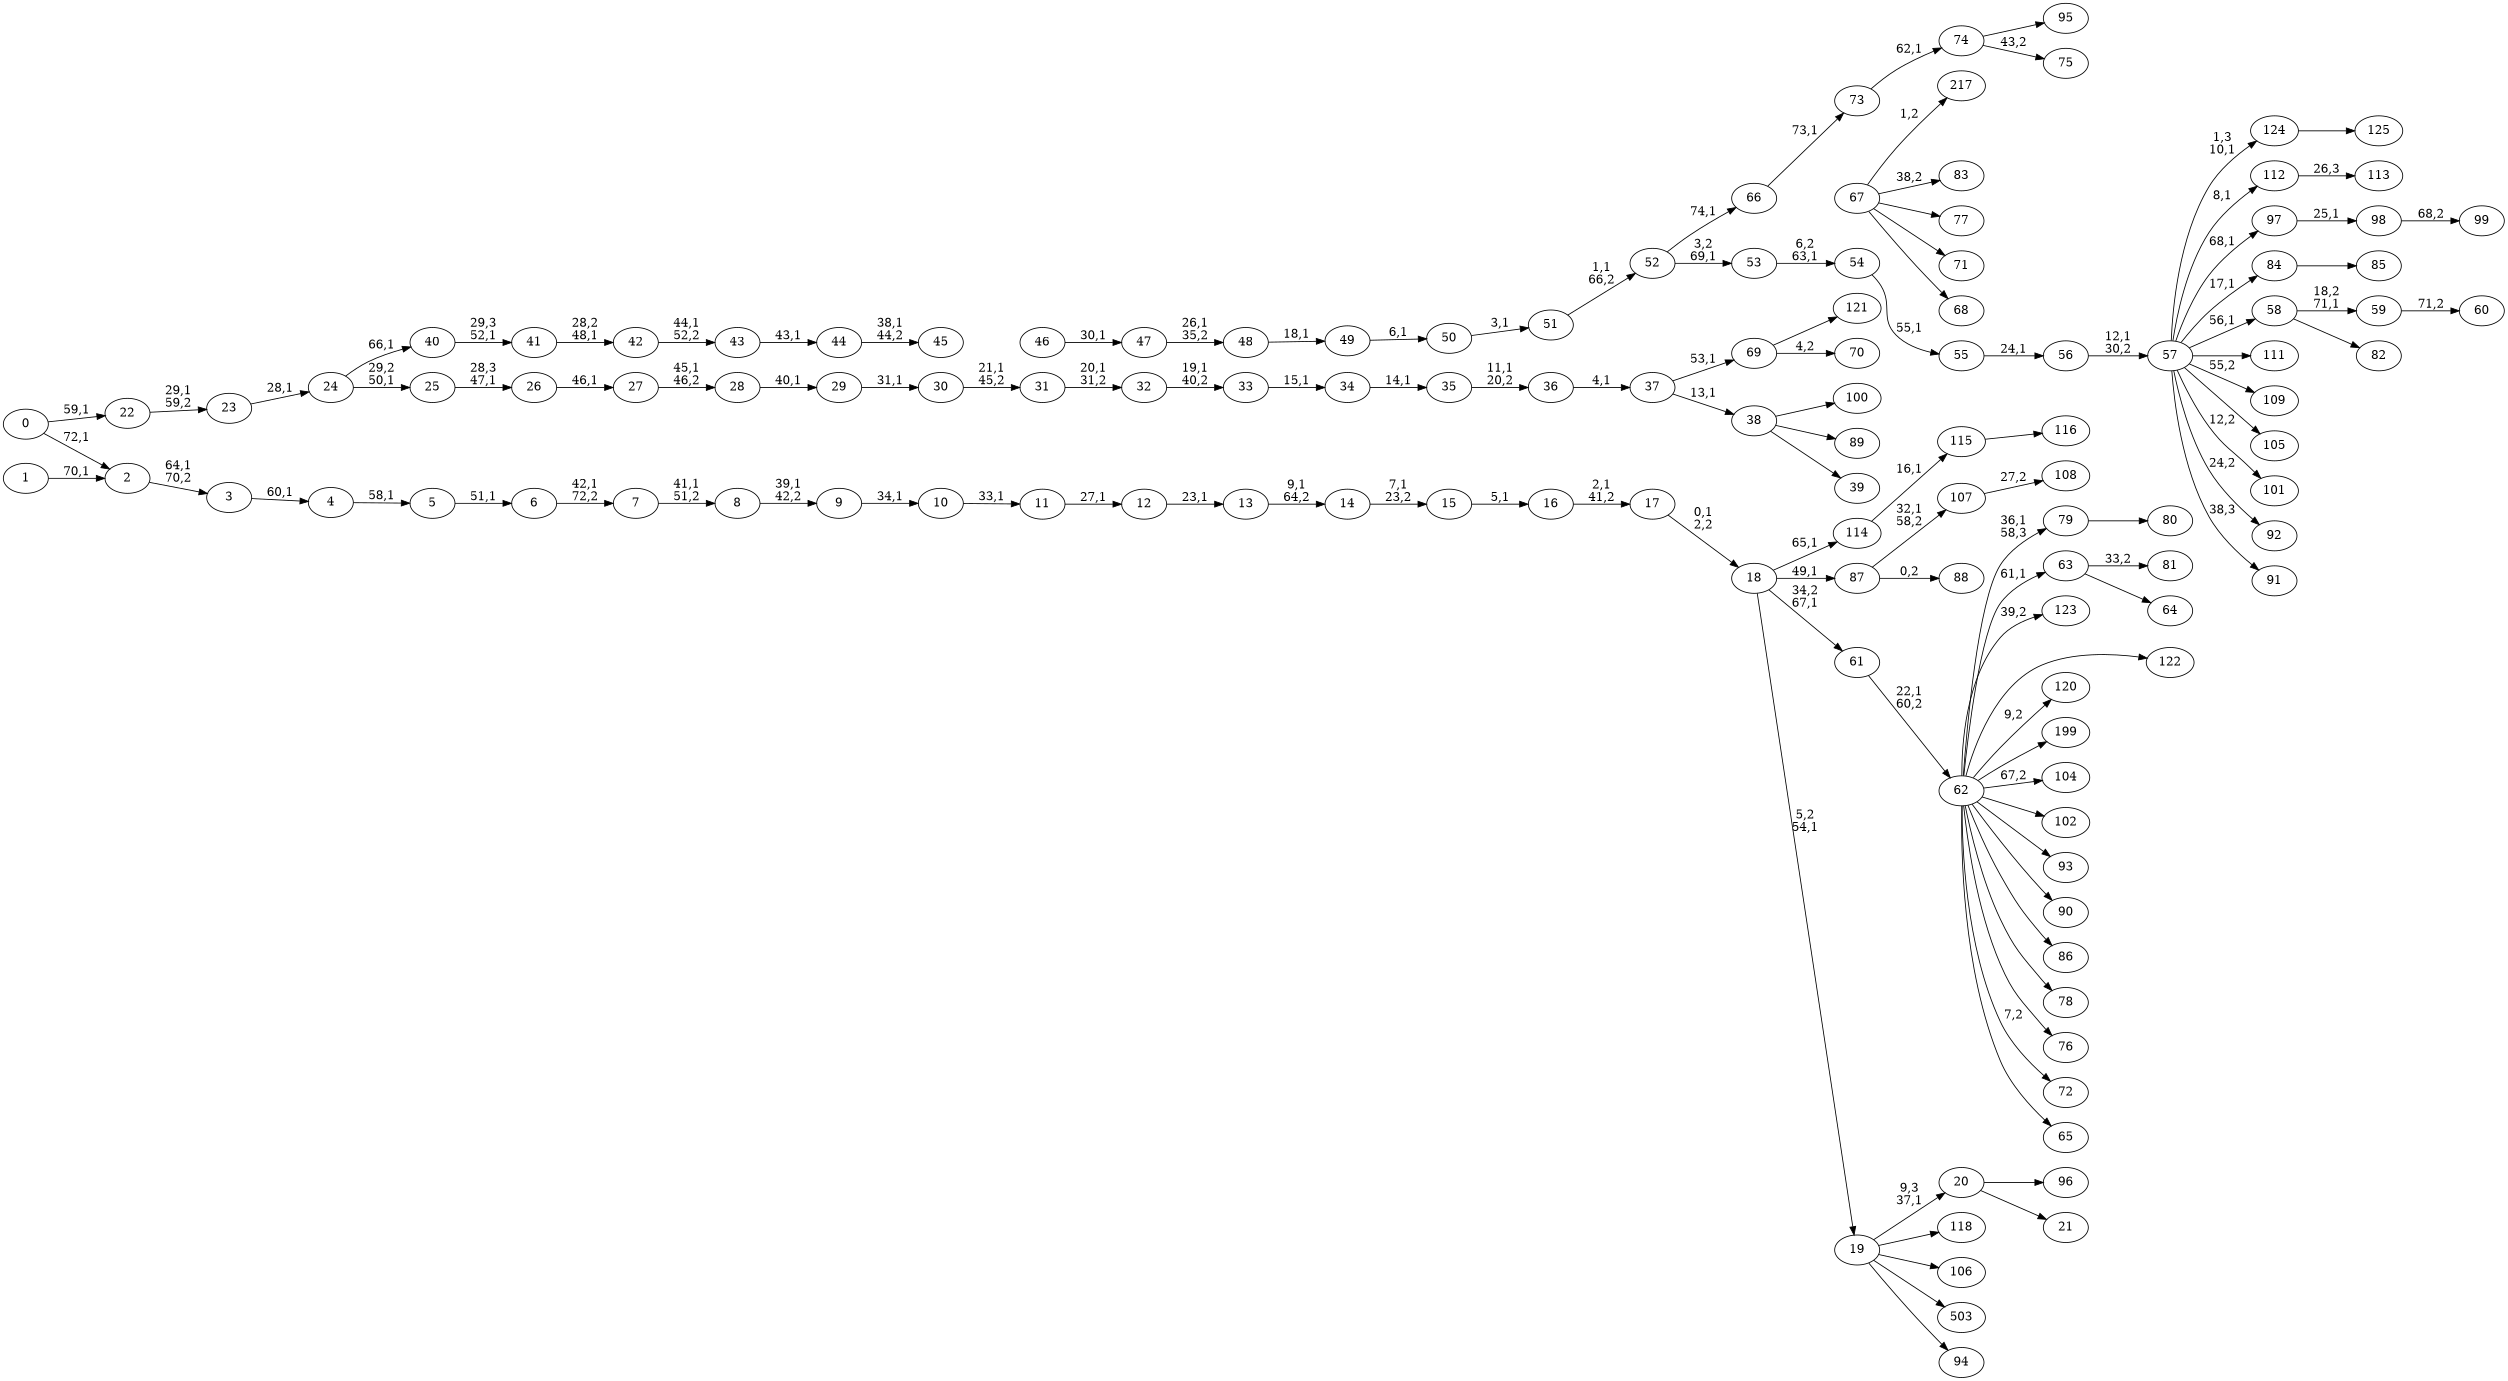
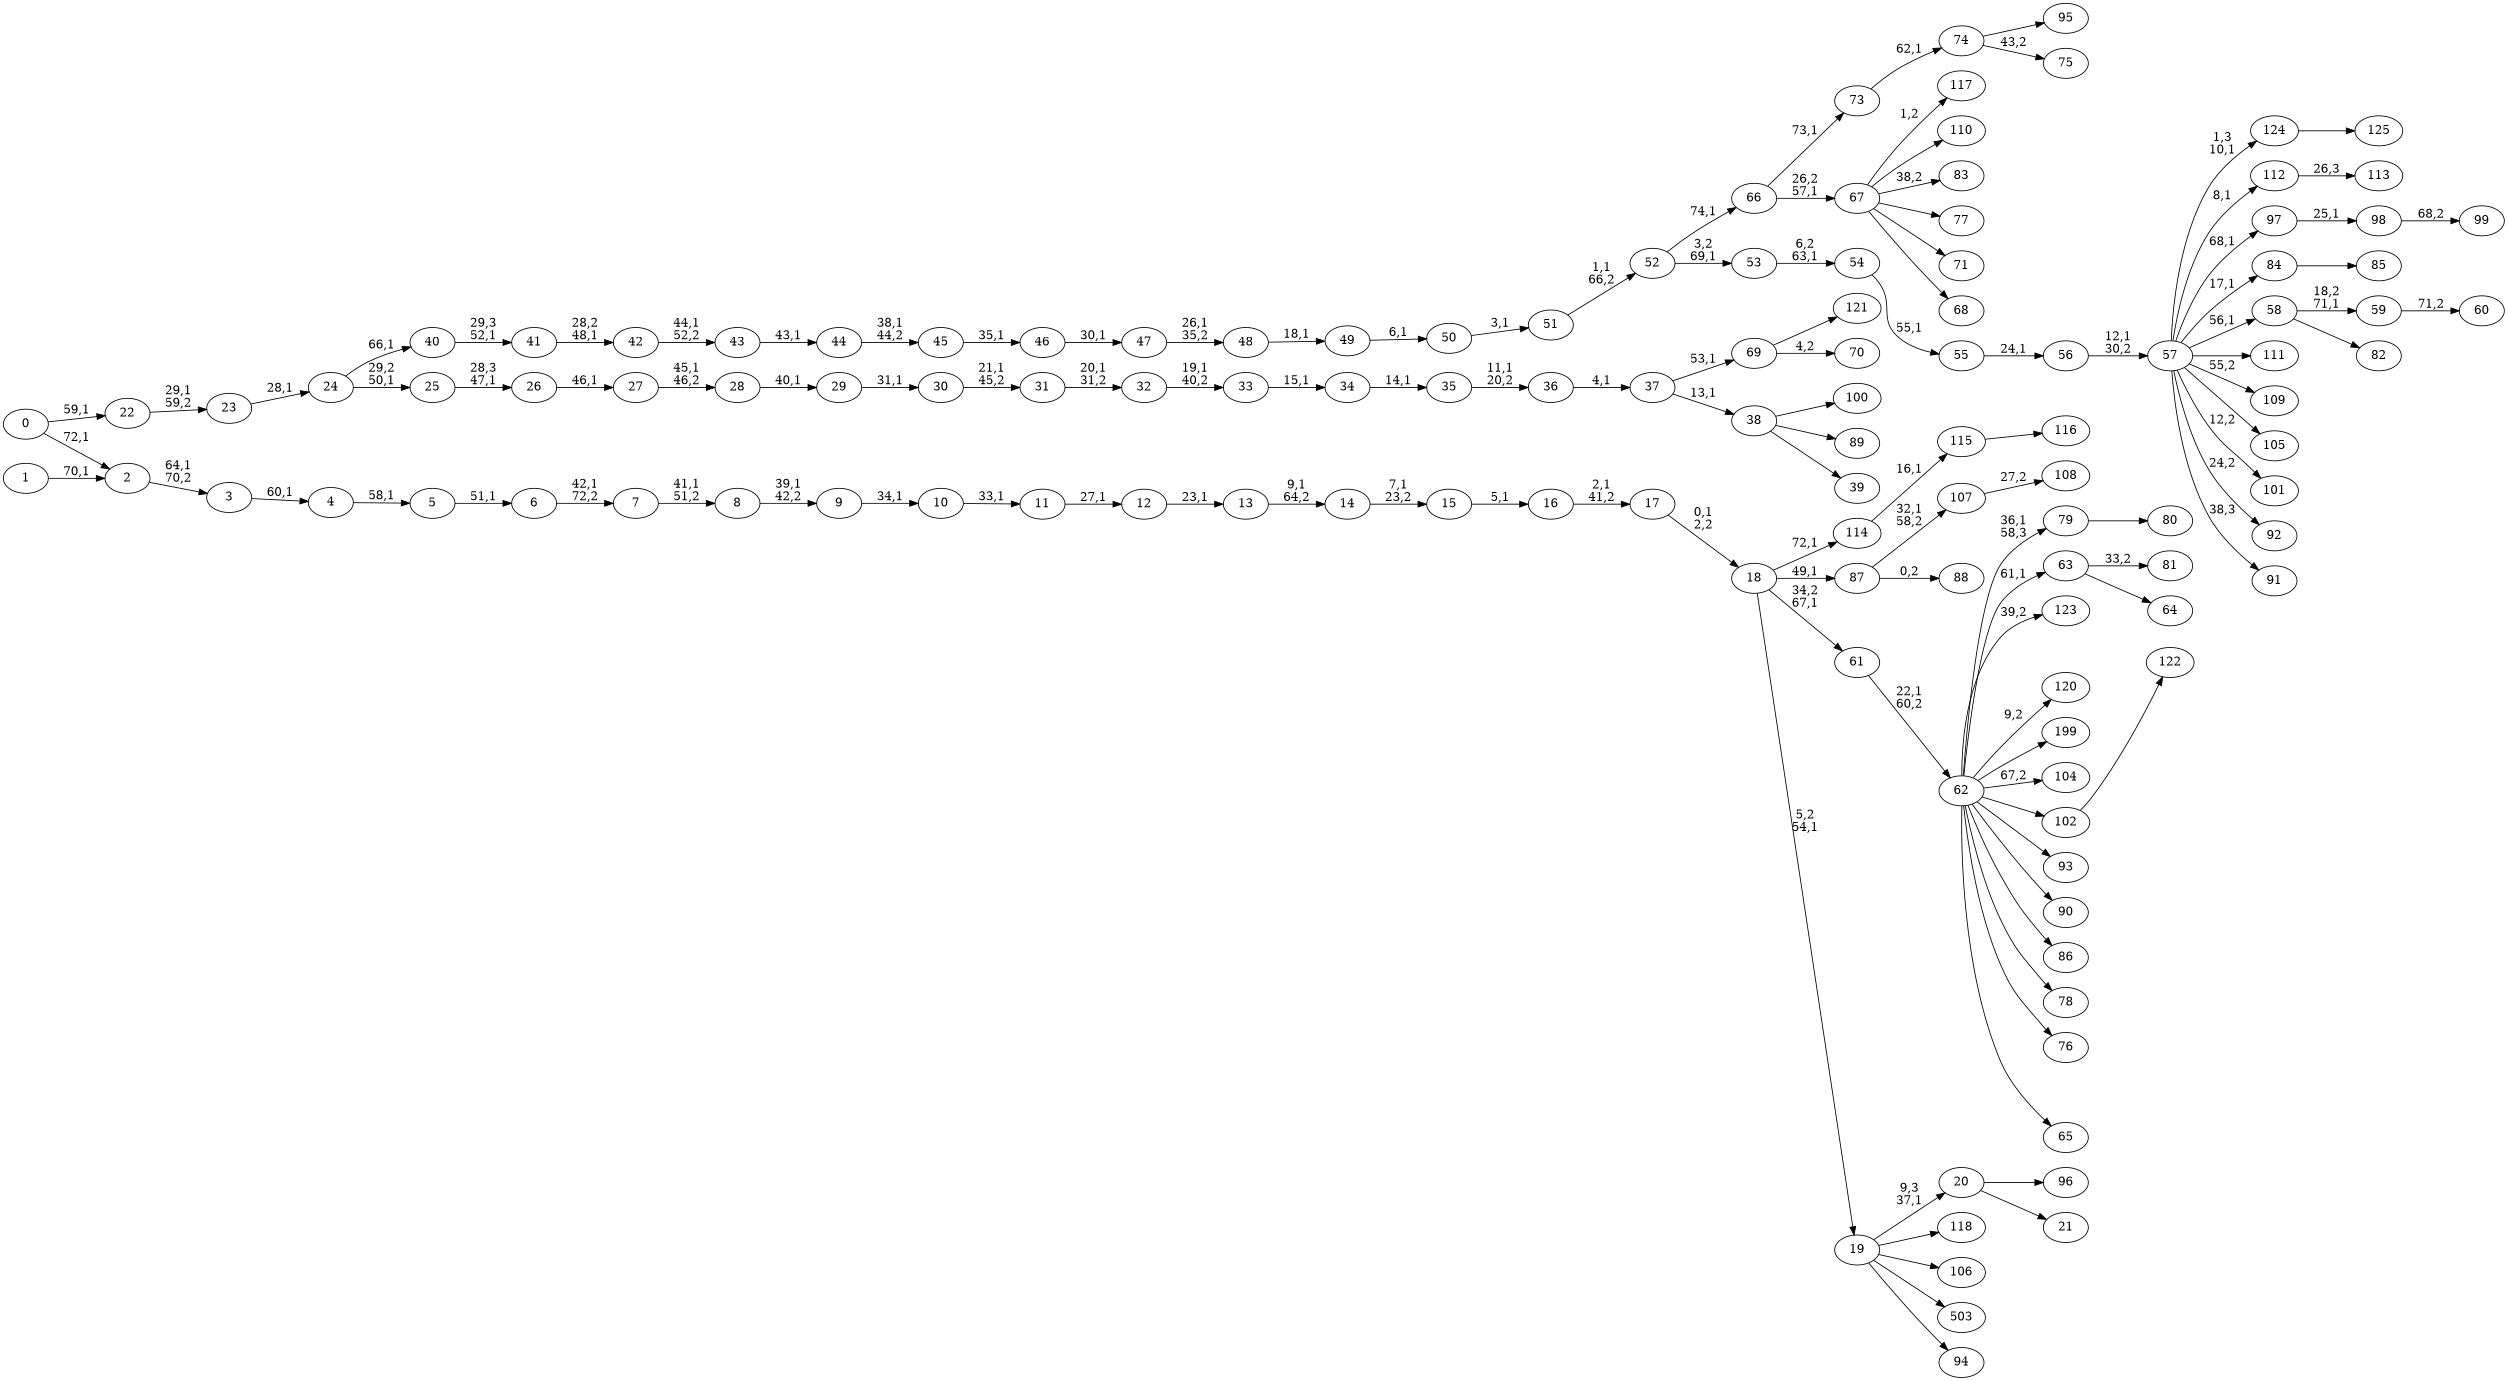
  digraph {
    rankdir=LR
    124
    125
    115
    116
    114
    112
    113
    107
    108
    98
    99
    97
    87
    88
    84
    85
    79
    80
    74
    95
    75
    73
    69
    121
    70
    67
-   117 [label=217]
+   117
+   110
    83
    77
    71
    68
    66
    63
    81
    64
    62
    123
    122
    120
    n41 [label=199]
    104
    102
    93
    90
    86
    78
    76
-   72
    65
    61
    59
    60
    58
    82
    57
    111
    109
    105
    101
    92
    91
    56
    55
    54
    53
    52
    51
    50
    49
    48
    47
    46
    45
    44
    43
    42
    41
    40
    38
    100
    89
    39
    37
    36
    35
    34
    33
    32
    31
    30
    29
    28
    27
    26
    25
    24
    23
    22
    20
    96
    21
    19
    118
    106
    n106 [label=503]
    94
    18
    17
    16
    15
    14
    13
    12
    11
    10
    9
    8
    7
    6
    5
    4
    3
    2
    1
    0
    124 -> 125
    115 -> 116
    114 -> 115 [label="16,1"]
    112 -> 113 [label="26,3"]
    107 -> 108 [label="27,2"]
    98 -> 99 [label="68,2"]
    97 -> 98 [label="25,1"]
    87 -> 107 [label="32,1\n58,2"]
    87 -> 88 [label="0,2"]
    84 -> 85
    79 -> 80
    74 -> 95
    74 -> 75 [label="43,2"]
    73 -> 74 [label="62,1"]
    69 -> 121
    69 -> 70 [label="4,2"]
    67 -> 117 [label="1,2"]
+   67 -> 110
    67 -> 83 [label="38,2"]
    67 -> 77
    67 -> 71
    67 -> 68
    66 -> 73 [label="73,1"]
+   66 -> 67 [label="26,2\n57,1"]
    63 -> 81 [label="33,2"]
    63 -> 64
    62 -> 79 [label="36,1\n58,3"]
    62 -> 63 [label="61,1"]
    62 -> 123 [label="39,2"]
-   62 -> 122
+   102 -> 122
    62 -> 120 [label="9,2"]
    62 -> n41
    62 -> 104 [label="67,2"]
    62 -> 102
    62 -> 93
    62 -> 90
    62 -> 86
    62 -> 78
    62 -> 76
-   62 -> 72 [label="7,2"]
    62 -> 65
    61 -> 62 [label="22,1\n60,2"]
    59 -> 60 [label="71,2"]
    58 -> 59 [label="18,2\n71,1"]
    58 -> 82
    57 -> 124 [label="1,3\n10,1"]
    57 -> 112 [label="8,1"]
    57 -> 97 [label="68,1"]
    57 -> 84 [label="17,1"]
    57 -> 58 [label="56,1"]
    57 -> 111
    57 -> 109 [label="55,2"]
    57 -> 105
    57 -> 101 [label="12,2"]
    57 -> 92 [label="24,2"]
    57 -> 91 [label="38,3"]
    56 -> 57 [label="12,1\n30,2"]
    55 -> 56 [label="24,1"]
    54 -> 55 [label="55,1"]
    53 -> 54 [label="6,2\n63,1"]
    52 -> 66 [label="74,1"]
    52 -> 53 [label="3,2\n69,1"]
    51 -> 52 [label="1,1\n66,2"]
    50 -> 51 [label="3,1"]
    49 -> 50 [label="6,1"]
    48 -> 49 [label="18,1"]
    47 -> 48 [label="26,1\n35,2"]
    46 -> 47 [label="30,1"]
+   45 -> 46 [label="35,1"]
    44 -> 45 [label="38,1\n44,2"]
    43 -> 44 [label="43,1"]
    42 -> 43 [label="44,1\n52,2"]
    41 -> 42 [label="28,2\n48,1"]
    40 -> 41 [label="29,3\n52,1"]
    38 -> 100
    38 -> 89
    38 -> 39
    37 -> 69 [label="53,1"]
    37 -> 38 [label="13,1"]
    36 -> 37 [label="4,1"]
    35 -> 36 [label="11,1\n20,2"]
    34 -> 35 [label="14,1"]
    33 -> 34 [label="15,1"]
    32 -> 33 [label="19,1\n40,2"]
    31 -> 32 [label="20,1\n31,2"]
    30 -> 31 [label="21,1\n45,2"]
    29 -> 30 [label="31,1"]
    28 -> 29 [label="40,1"]
    27 -> 28 [label="45,1\n46,2"]
    26 -> 27 [label="46,1"]
    25 -> 26 [label="28,3\n47,1"]
    24 -> 40 [label="66,1"]
    24 -> 25 [label="29,2\n50,1"]
    23 -> 24 [label="28,1"]
    22 -> 23 [label="29,1\n59,2"]
    20 -> 96
    20 -> 21
    19 -> 20 [label="9,3\n37,1"]
    19 -> 118
    19 -> 106
    19 -> n106
    19 -> 94
-   18 -> 114 [label="65,1"]
+   18 -> 114 [label="72,1"]
    18 -> 87 [label="49,1"]
    18 -> 61 [label="34,2\n67,1"]
    18 -> 19 [label="5,2\n54,1"]
    17 -> 18 [label="0,1\n2,2"]
    16 -> 17 [label="2,1\n41,2"]
    15 -> 16 [label="5,1"]
    14 -> 15 [label="7,1\n23,2"]
    13 -> 14 [label="9,1\n64,2"]
    12 -> 13 [label="23,1"]
    11 -> 12 [label="27,1"]
    10 -> 11 [label="33,1"]
    9 -> 10 [label="34,1"]
    8 -> 9 [label="39,1\n42,2"]
    7 -> 8 [label="41,1\n51,2"]
    6 -> 7 [label="42,1\n72,2"]
    5 -> 6 [label="51,1"]
    4 -> 5 [label="58,1"]
    3 -> 4 [label="60,1"]
    2 -> 3 [label="64,1\n70,2"]
    1 -> 2 [label="70,1"]
    0 -> 22 [label="59,1"]
    0 -> 2 [label="72,1"]
  }
